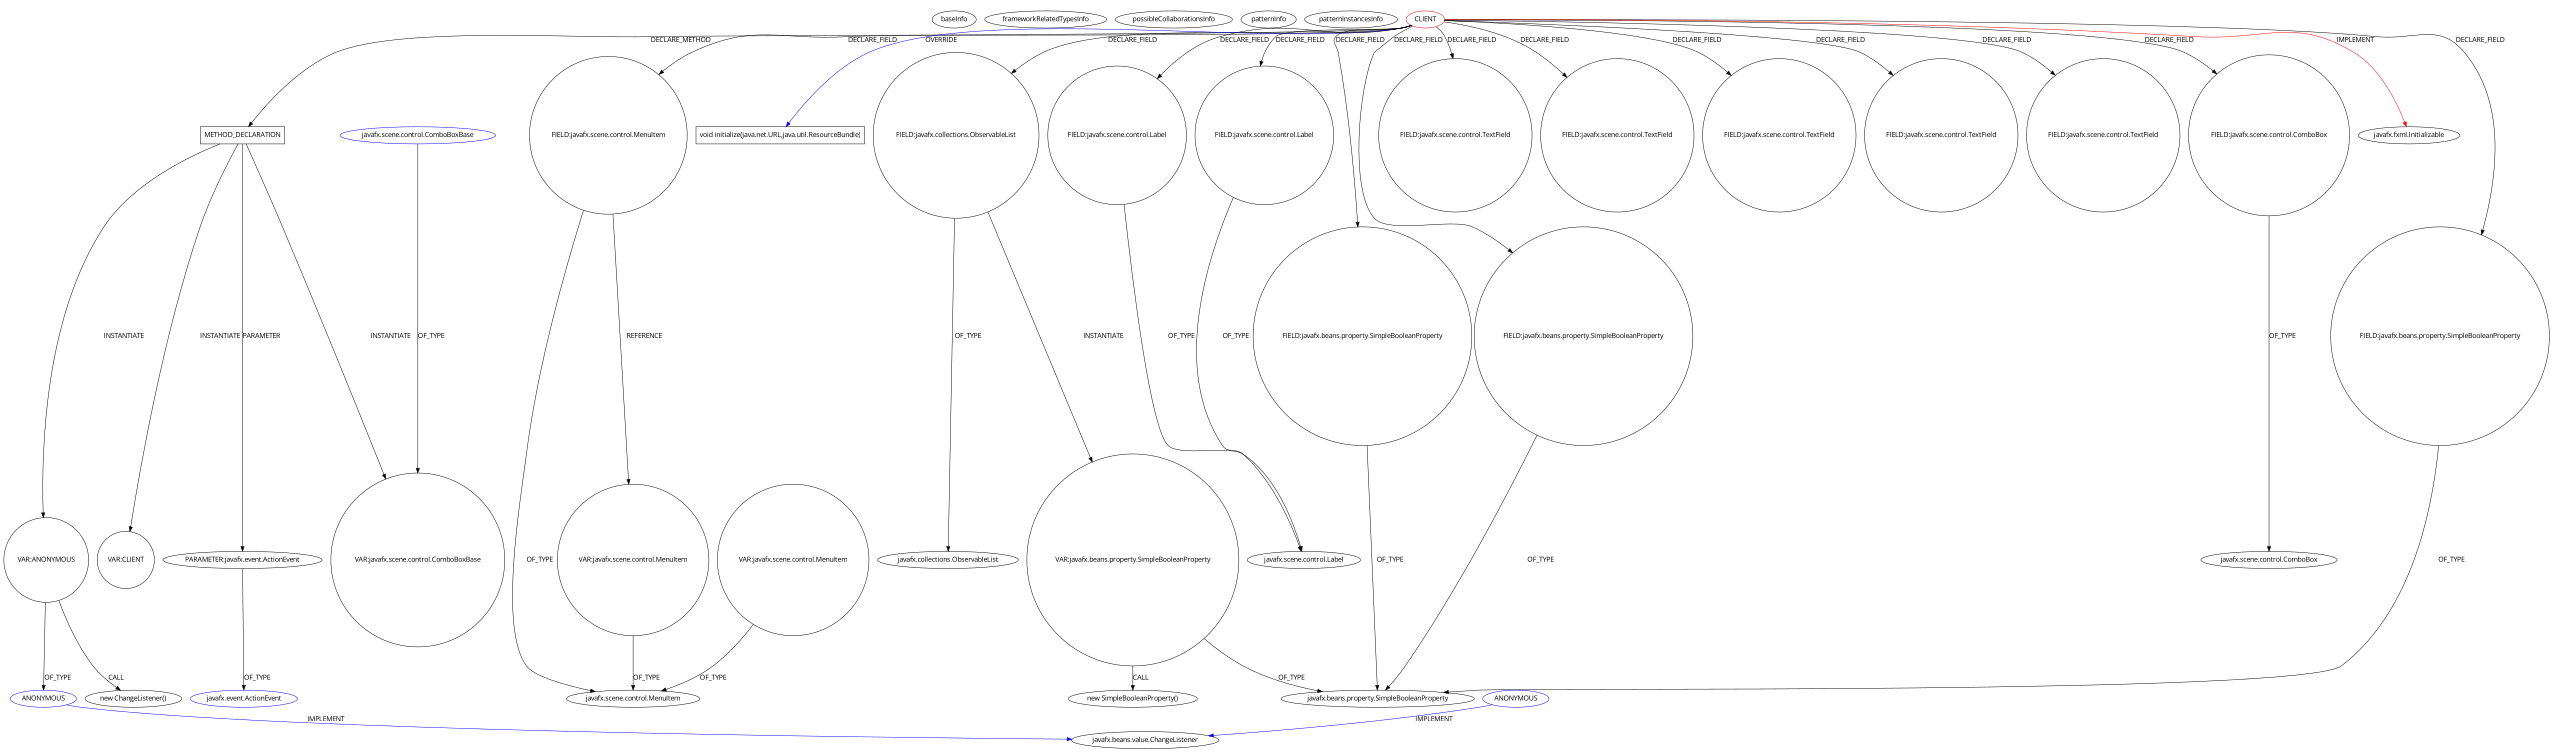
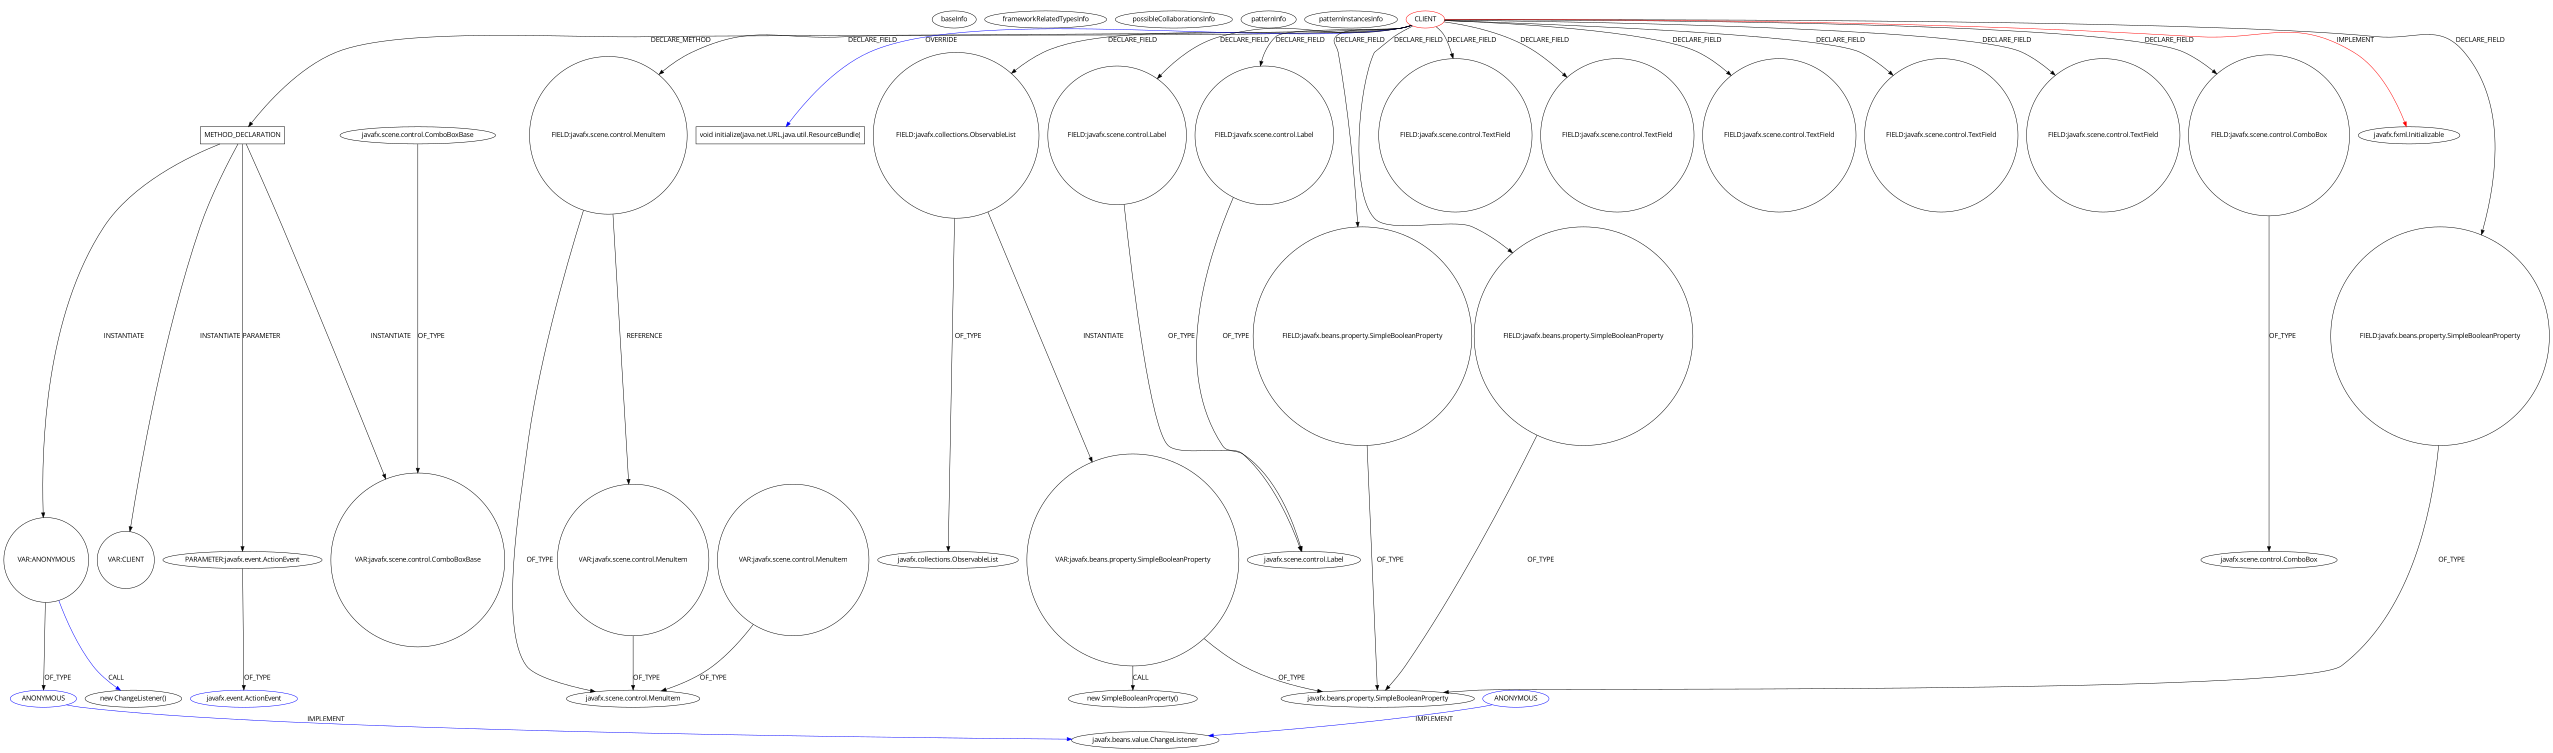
  digraph {
    fontname="Open Sans"
    node [fontname="Open Sans" isFrameworkType=false vertexType=FIELD_DECLARATION]
    edge [fontname="Open Sans"]
    baseInfo [category=pattern graphId=2860 isAnonymous=false possibleRelation=true isFrameworkType="" vertexType=""]
    frameworkRelatedTypesInfo [0="javafx.fxml.Initializable" isFrameworkType="" vertexType=""]
    possibleCollaborationsInfo [0="2860~INSTANTIATION-CLIENT_METHOD_DECLARATION-~javafx.fxml.Initializable ~javafx.beans.value.ChangeListener ~false~true" isFrameworkType="" vertexType=""]
    patternInfo [frequency=2.0 patternRootClient=0 isFrameworkType="" vertexType=""]
    patternInstancesInfo [0="hock323-eventManager~/hock323-eventManager/EventManager-master/src/eventManager/controller/pokerTournament/BlindsController.java~BlindsController~2976" 1="hock323-eventManager~/hock323-eventManager/EventManager-master/src/eventManager/controller/pokerTournament/TournamentController.java~TournamentController~3009" isFrameworkType="" vertexType=""]
    n6 [label="new SimpleBooleanProperty()" vertexType=CONSTRUCTOR_CALL]
    n7 [label="VAR:javafx.beans.property.SimpleBooleanProperty" shape=circle vertexType=VARIABLE_EXPRESION]
    n8 [label="javafx.beans.property.SimpleBooleanProperty" vertexType=FRAMEWORK_CLASS_TYPE]
    n9 [label=METHOD_DECLARATION shape=box vertexType=CLIENT_METHOD_DECLARATION]
    n10 [label="VAR:CLIENT" shape=circle vertexType=VARIABLE_EXPRESION]
    n11 [label="PARAMETER:javafx.event.ActionEvent" vertexType=PARAMETER_DECLARATION]
    n12 [label="VAR:javafx.scene.control.ComboBoxBase" shape=circle vertexType=VARIABLE_EXPRESION]
    n13 [label="VAR:ANONYMOUS" shape=circle vertexType=VARIABLE_EXPRESION]
    n14 [color=blue label="javafx.event.ActionEvent" vertexType=FRAMEWORK_CLASS_TYPE]
    n15 [color=blue label=ANONYMOUS vertexType=REFERENCE_ANONYMOUS_DECLARATION]
    n16 [label="new ChangeListener()" vertexType=CONSTRUCTOR_CALL]
    n17 [color=red label=CLIENT vertexType=ROOT_CLIENT_CLASS_DECLARATION]
    n18 [label="FIELD:javafx.scene.control.MenuItem" shape=circle]
    n19 [label="FIELD:javafx.collections.ObservableList" shape=circle]
    n20 [label="void initialize(java.net.URL,java.util.ResourceBundle)" shape=box vertexType=OVERRIDING_METHOD_DECLARATION]
    n21 [label="FIELD:javafx.scene.control.Label" shape=circle]
    n22 [label="FIELD:javafx.scene.control.Label" shape=circle]
    n23 [label="FIELD:javafx.beans.property.SimpleBooleanProperty" shape=circle]
    n24 [label="FIELD:javafx.beans.property.SimpleBooleanProperty" shape=circle]
    n25 [label="FIELD:javafx.beans.property.SimpleBooleanProperty" shape=circle]
    n26 [label="FIELD:javafx.scene.control.TextField" shape=circle]
    n27 [label="FIELD:javafx.scene.control.TextField" shape=circle]
    n28 [label="FIELD:javafx.scene.control.TextField" shape=circle]
    n29 [label="FIELD:javafx.scene.control.TextField" shape=circle]
    n30 [label="FIELD:javafx.scene.control.TextField" shape=circle]
    n31 [label="FIELD:javafx.scene.control.ComboBox" shape=circle]
    n32 [label="javafx.fxml.Initializable" vertexType=FRAMEWORK_INTERFACE_TYPE]
    n33 [label="javafx.scene.control.MenuItem" vertexType=FRAMEWORK_CLASS_TYPE]
    n34 [label="VAR:javafx.scene.control.MenuItem" shape=circle vertexType=VARIABLE_EXPRESION]
    n35 [label="javafx.collections.ObservableList" vertexType=FRAMEWORK_INTERFACE_TYPE]
    n36 [label="javafx.scene.control.Label" vertexType=FRAMEWORK_CLASS_TYPE]
    n37 [label="javafx.scene.control.ComboBox" vertexType=FRAMEWORK_CLASS_TYPE]
-   n38 [label="javafx.scene.control.ComboBoxBase" vertexType=FRAMEWORK_CLASS_TYPE color=blue]
+   n38 [label="javafx.scene.control.ComboBoxBase" vertexType=FRAMEWORK_CLASS_TYPE]
    n39 [label="VAR:javafx.scene.control.MenuItem" shape=circle vertexType=VARIABLE_EXPRESION]
    n40 [label="javafx.beans.value.ChangeListener" vertexType=FRAMEWORK_INTERFACE_TYPE]
    n41 [color=blue label=ANONYMOUS vertexType=REFERENCE_ANONYMOUS_DECLARATION]
    n7 -> n6 [label=CALL]
    n7 -> n8 [label=OF_TYPE]
    n9 -> n10 [label=INSTANTIATE]
    n9 -> n11 [label=PARAMETER]
    n9 -> n12 [label=INSTANTIATE]
    n9 -> n13 [label=INSTANTIATE]
    n11 -> n14 [label=OF_TYPE]
    n13 -> n15 [label=OF_TYPE]
-   n13 -> n16 [label=CALL]
+   n13 -> n16 [label=CALL color=blue]
    n15 -> n40 [color=blue label=IMPLEMENT]
    n17 -> n9 [label=DECLARE_METHOD]
    n17 -> n18 [label=DECLARE_FIELD]
    n17 -> n19 [label=DECLARE_FIELD]
    n17 -> n20 [color=blue label=OVERRIDE]
    n17 -> n21 [label=DECLARE_FIELD]
    n17 -> n22 [label=DECLARE_FIELD]
    n17 -> n23 [label=DECLARE_FIELD]
    n17 -> n24 [label=DECLARE_FIELD]
    n17 -> n25 [label=DECLARE_FIELD]
    n17 -> n26 [label=DECLARE_FIELD]
    n17 -> n27 [label=DECLARE_FIELD]
    n17 -> n28 [label=DECLARE_FIELD]
    n17 -> n29 [label=DECLARE_FIELD]
    n17 -> n30 [label=DECLARE_FIELD]
    n17 -> n31 [label=DECLARE_FIELD]
    n17 -> n32 [color=red label=IMPLEMENT]
    n18 -> n33 [label=OF_TYPE]
    n18 -> n34 [label=REFERENCE]
    n19 -> n7 [label=INSTANTIATE]
    n19 -> n35 [label=OF_TYPE]
    n21 -> n36 [label=OF_TYPE]
    n22 -> n36 [label=OF_TYPE]
    n23 -> n8 [label=OF_TYPE]
    n24 -> n8 [label=OF_TYPE]
    n25 -> n8 [label=OF_TYPE]
    n31 -> n37 [label=OF_TYPE]
    n34 -> n33 [label=OF_TYPE]
    n38 -> n12 [label=OF_TYPE]
    n39 -> n33 [label=OF_TYPE]
    n41 -> n40 [color=blue label=IMPLEMENT]
  }
